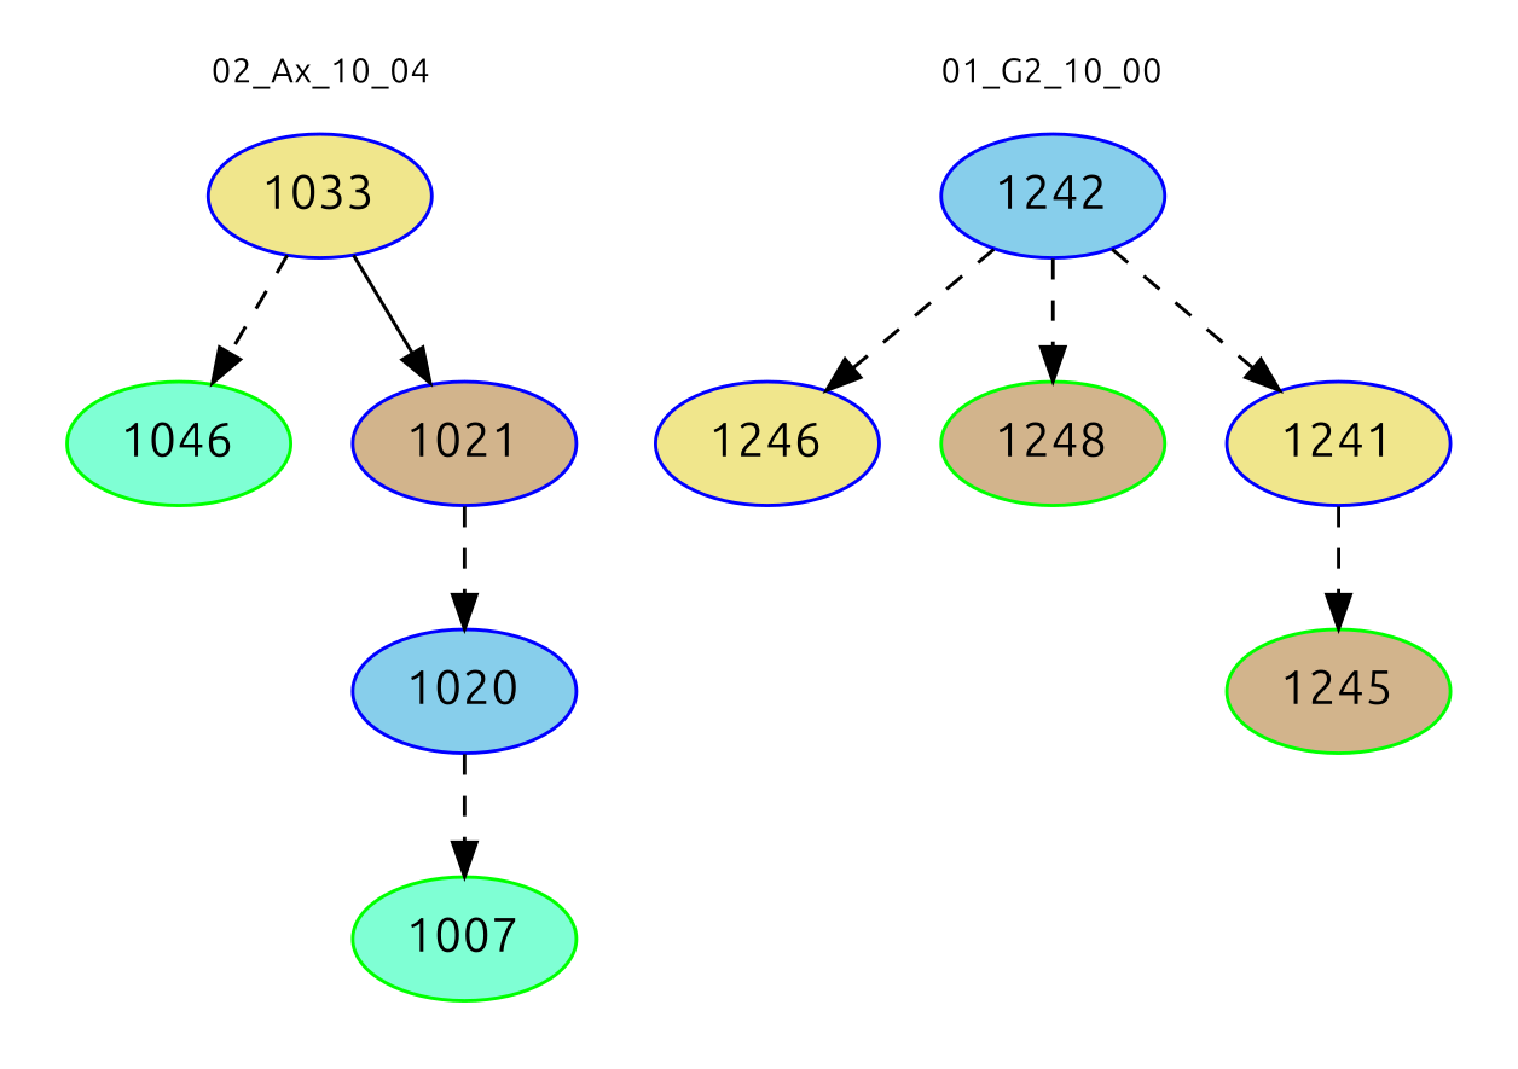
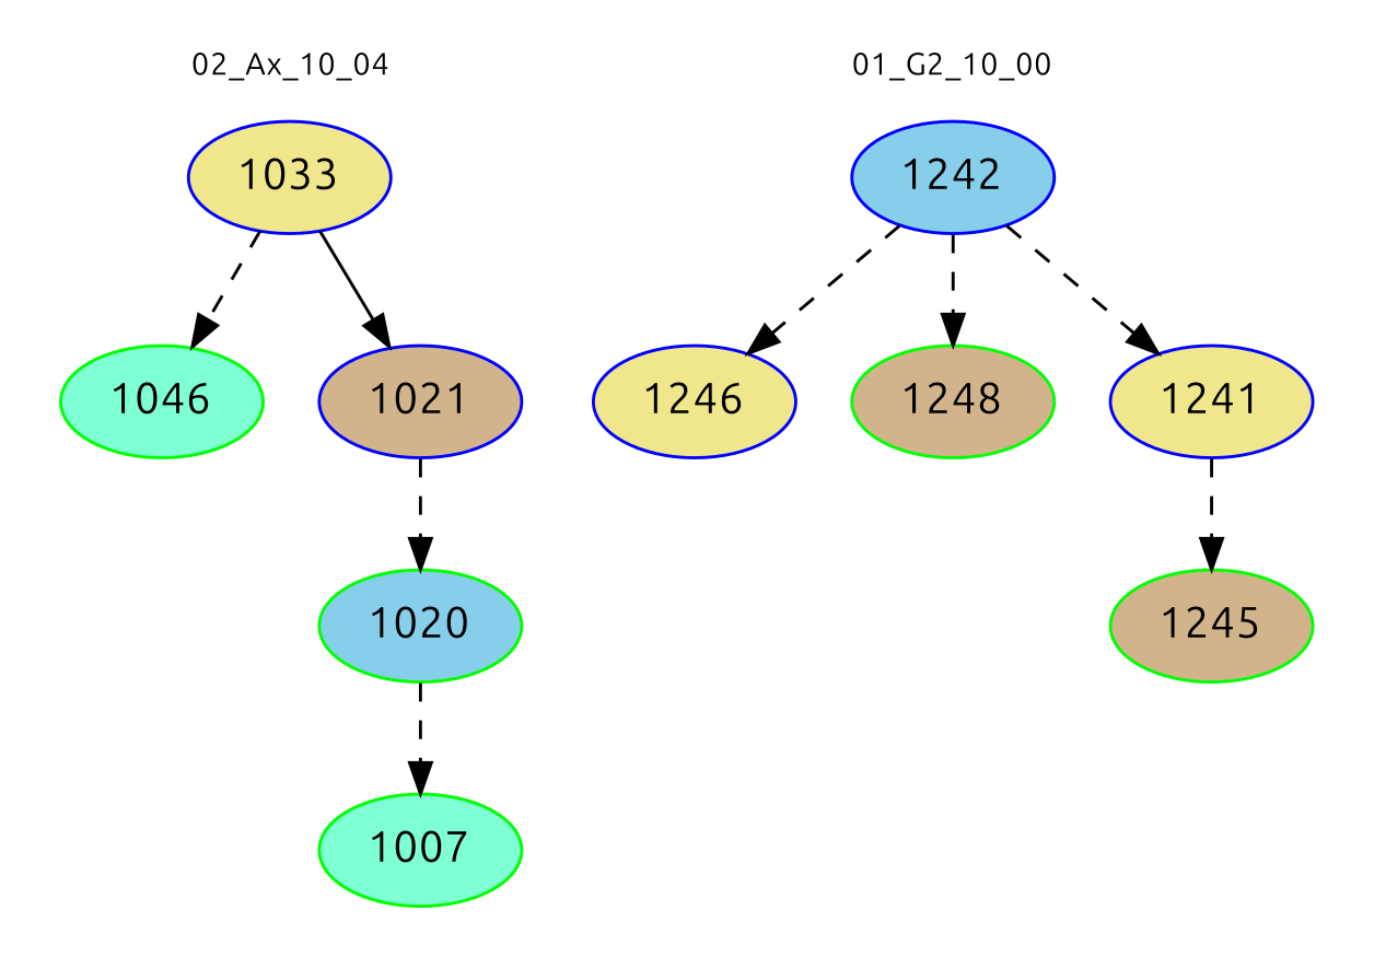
  digraph {
    fontname=Ubuntu
    node [color=blue fillcolor=khaki fontname=Ubuntu style=filled]
    edge [color=black fontname=Ubuntu style=dashed]
    n1 [label=1033]
-   n2 [fillcolor=skyblue label=1020]
+   n2 [color=green fillcolor=skyblue label=1020]
    n3 [color=green fillcolor=aquamarine label=1046]
    n4 [fillcolor=tan label=1021]
    n5 [color=green fillcolor=aquamarine label=1007]
    n6 [fillcolor=skyblue label=1242]
    n7 [label=1246]
    n8 [color=green fillcolor=tan label=1248]
    n9 [label=1241]
    n10 [color=green fillcolor=tan label=1245]
    subgraph cluster_1 {
      color=white
      fontsize=10
      label="02_Ax_10_04"
      n1
      n2
      n3
      n4
      n5
    }
    subgraph cluster_2 {
      color=white
      fontsize=10
      label="01_G2_10_00"
      n6
      n7
      n8
      n9
      n10
    }
    n1 -> n3
    n1 -> n4 [style=solid]
    n2 -> n5
    n4 -> n2
    n6 -> n7
    n6 -> n8
    n6 -> n9
    n9 -> n10
  }
